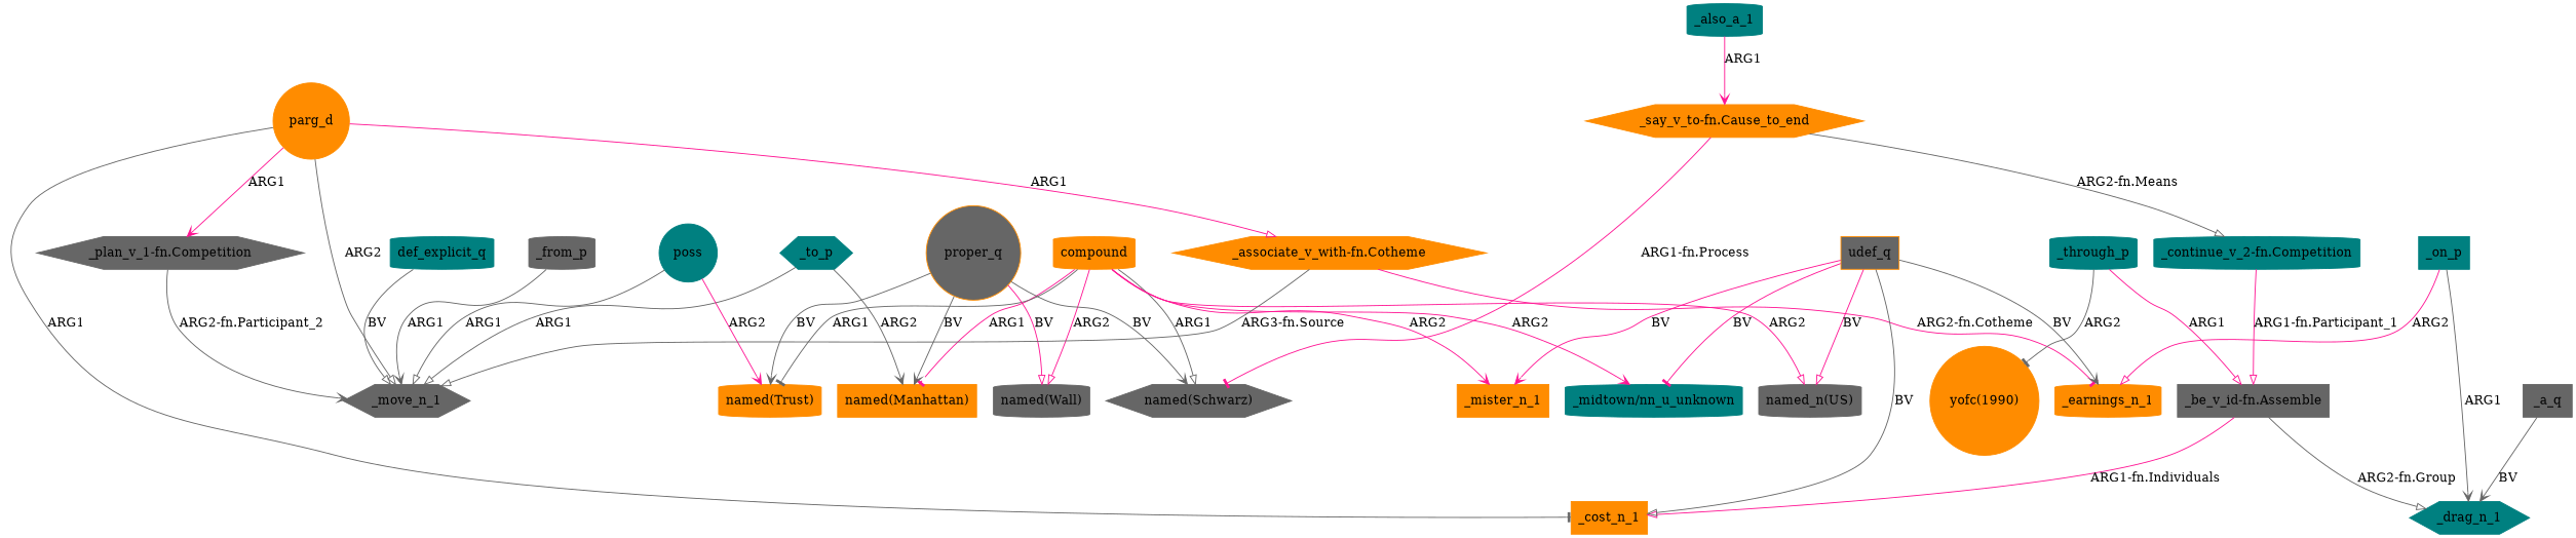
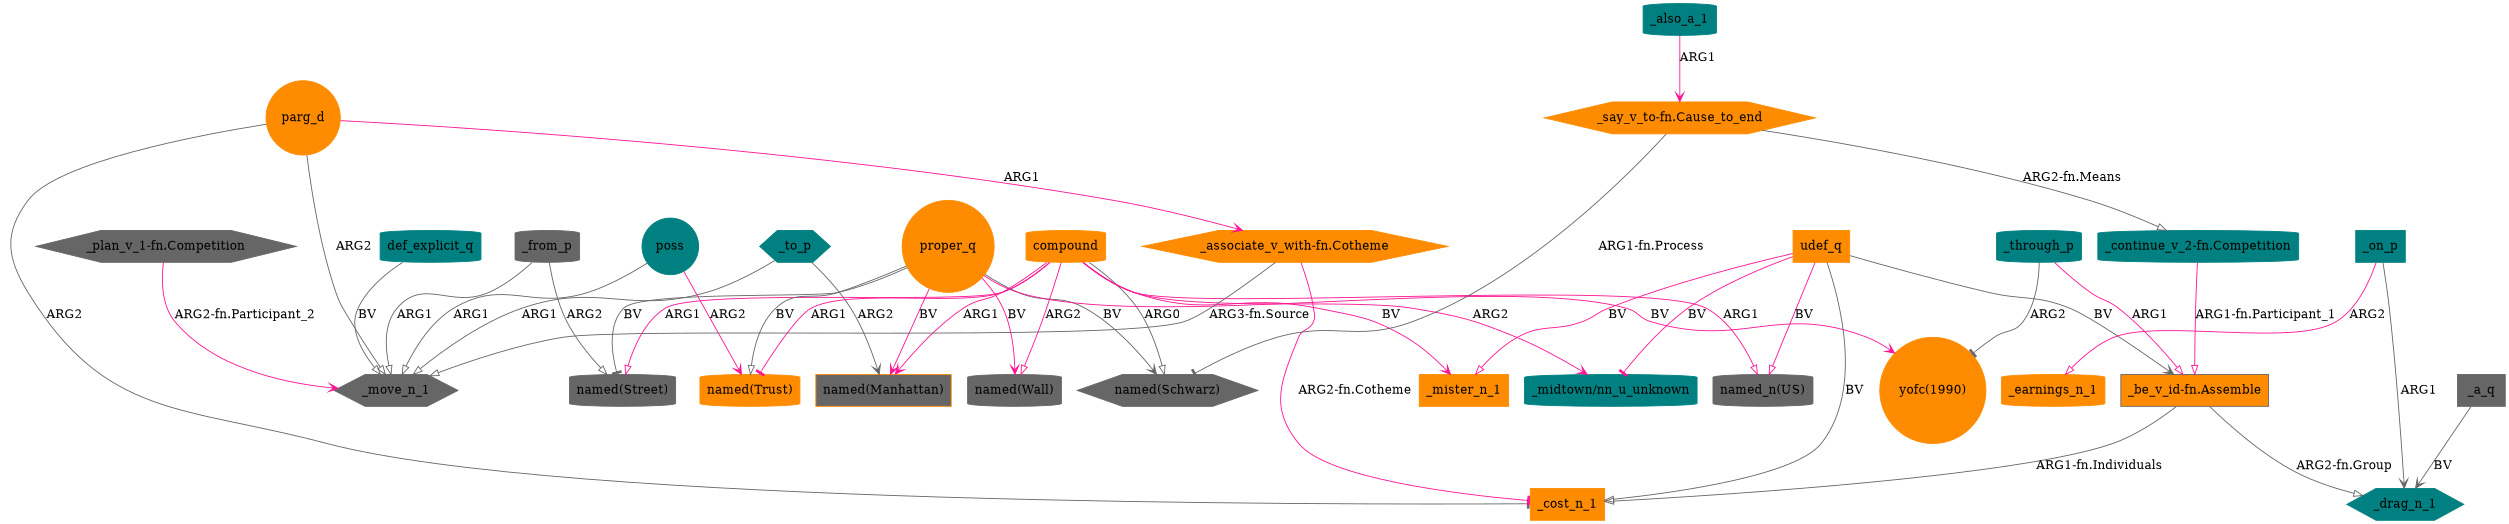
  digraph {
    node [color=darkorange shape=cylinder style=filled]
    edge [arrowhead=onormal color=gray40]
    _to_p [color=teal shape=hexagon]
-   "named(Manhattan)" [shape=box]
+   "named(Manhattan)" [shape=box fillcolor=gray40]
    _move_n_1 [color=gray40 shape=hexagon]
    _from_p [color=gray40]
+   "named(Street)" [color=gray40]
    compound
    _mister_n_1 [shape=box]
    "named(Trust)"
    "named(Schwarz)" [color=gray40 shape=hexagon]
    "named(Wall)" [color=gray40]
    "_midtown/nn_u_unknown" [color=teal]
    "named_n(US)" [color=gray40]
-   proper_q [shape=circle fillcolor=gray40]
+   proper_q [shape=circle]
    "yofc(1990)" [shape=circle]
    poss [color=teal shape=circle]
    parg_d [shape=circle]
    "_plan_v_1-fn.Competition" [color=gray40 shape=hexagon]
    _cost_n_1 [shape=box]
    "_associate_v_with-fn.Cotheme" [shape=hexagon]
    "_continue_v_2-fn.Competition" [color=teal]
-   "_be_v_id-fn.Assemble" [color=gray40 shape=box]
+   "_be_v_id-fn.Assemble" [color=gray40 shape=box fillcolor=darkorange]
    _drag_n_1 [color=teal shape=hexagon]
    _a_q [color=gray40 shape=box]
-   udef_q [shape=box fillcolor=gray40]
+   udef_q [shape=box]
    _earnings_n_1
    _also_a_1 [color=teal]
    "_say_v_to-fn.Cause_to_end" [shape=hexagon]
    _through_p [color=teal]
    _on_p [color=teal shape=box]
    def_explicit_q [color=teal]
    _to_p -> "named(Manhattan)" [arrowhead=vee label=ARG2]
    _to_p -> _move_n_1 [label=ARG1]
-   _from_p -> _move_n_1 [arrowhead=vee label=ARG1]
-   compound -> "named(Manhattan)" [arrowhead=tee color=deeppink label=ARG1]
-   compound -> _mister_n_1 [arrowhead=vee color=deeppink label=ARG2]
-   compound -> "named(Trust)" [arrowhead=tee label=ARG1]
-   compound -> "named(Schwarz)" [label=ARG1]
+   _from_p -> _move_n_1 [label=ARG1]
+   _from_p -> "named(Street)" [label=ARG2]
+   compound -> "named(Manhattan)" [arrowhead=vee color=deeppink label=ARG1]
+   compound -> "named(Street)" [color=deeppink label=ARG1]
+   compound -> _mister_n_1 [arrowhead=vee color=deeppink label=BV]
+   compound -> "named(Trust)" [arrowhead=tee color=deeppink label=ARG1]
+   compound -> "named(Schwarz)" [label=ARG0]
    compound -> "named(Wall)" [color=deeppink label=ARG2]
    compound -> "_midtown/nn_u_unknown" [arrowhead=vee color=deeppink label=ARG2]
-   compound -> "named_n(US)" [color=deeppink label=ARG2]
-   proper_q -> "named(Manhattan)" [arrowhead=vee label=BV]
-   proper_q -> "named(Trust)" [arrowhead=vee label=BV]
+   compound -> "named_n(US)" [color=deeppink label=ARG1]
+   proper_q -> "named(Manhattan)" [arrowhead=vee color=deeppink label=BV]
+   proper_q -> "named(Street)" [arrowhead=tee label=BV]
+   proper_q -> "named(Trust)" [label=BV]
    proper_q -> "named(Schwarz)" [arrowhead=vee label=BV]
-   proper_q -> "named(Wall)" [color=deeppink label=BV]
+   proper_q -> "named(Wall)" [arrowhead=vee color=deeppink label=BV]
+   proper_q -> "yofc(1990)" [arrowhead=vee color=deeppink label=BV]
    poss -> _move_n_1 [label=ARG1]
    poss -> "named(Trust)" [arrowhead=vee color=deeppink label=ARG2]
    parg_d -> _move_n_1 [label=ARG2]
-   parg_d -> "_plan_v_1-fn.Competition" [arrowhead=vee color=deeppink label=ARG1]
-   parg_d -> _cost_n_1 [arrowhead=tee label=ARG1]
-   parg_d -> "_associate_v_with-fn.Cotheme" [color=deeppink label=ARG1]
-   "_plan_v_1-fn.Competition" -> _move_n_1 [arrowhead=vee label="ARG2-fn.Participant_2"]
+   parg_d -> _cost_n_1 [arrowhead=tee label=ARG2]
+   parg_d -> "_associate_v_with-fn.Cotheme" [arrowhead=vee color=deeppink label=ARG1]
+   "_plan_v_1-fn.Competition" -> _move_n_1 [arrowhead=vee color=deeppink label="ARG2-fn.Participant_2"]
    "_associate_v_with-fn.Cotheme" -> _move_n_1 [label="ARG3-fn.Source"]
-   "_associate_v_with-fn.Cotheme" -> _earnings_n_1 [arrowhead=tee color=deeppink label="ARG2-fn.Cotheme"]
+   "_associate_v_with-fn.Cotheme" -> _cost_n_1 [arrowhead=tee color=deeppink label="ARG2-fn.Cotheme"]
    "_continue_v_2-fn.Competition" -> "_be_v_id-fn.Assemble" [color=deeppink label="ARG1-fn.Participant_1"]
-   "_be_v_id-fn.Assemble" -> _cost_n_1 [color=deeppink label="ARG1-fn.Individuals"]
+   "_be_v_id-fn.Assemble" -> _cost_n_1 [label="ARG1-fn.Individuals"]
    "_be_v_id-fn.Assemble" -> _drag_n_1 [label="ARG2-fn.Group"]
    _a_q -> _drag_n_1 [arrowhead=vee label=BV]
-   udef_q -> _mister_n_1 [arrowhead=vee color=deeppink label=BV]
+   udef_q -> _mister_n_1 [color=deeppink label=BV]
    udef_q -> "_midtown/nn_u_unknown" [arrowhead=tee color=deeppink label=BV]
    udef_q -> "named_n(US)" [color=deeppink label=BV]
    udef_q -> _cost_n_1 [label=BV]
-   udef_q -> _earnings_n_1 [arrowhead=vee label=BV]
+   udef_q -> "_be_v_id-fn.Assemble" [arrowhead=vee label=BV]
    _also_a_1 -> "_say_v_to-fn.Cause_to_end" [arrowhead=vee color=deeppink label=ARG1]
-   "_say_v_to-fn.Cause_to_end" -> "named(Schwarz)" [arrowhead=tee color=deeppink label="ARG1-fn.Process"]
+   "_say_v_to-fn.Cause_to_end" -> "named(Schwarz)" [arrowhead=tee label="ARG1-fn.Process"]
    "_say_v_to-fn.Cause_to_end" -> "_continue_v_2-fn.Competition" [label="ARG2-fn.Means"]
    _through_p -> "yofc(1990)" [arrowhead=tee label=ARG2]
    _through_p -> "_be_v_id-fn.Assemble" [color=deeppink label=ARG1]
    _on_p -> _drag_n_1 [arrowhead=vee label=ARG1]
    _on_p -> _earnings_n_1 [color=deeppink label=ARG2]
    def_explicit_q -> _move_n_1 [label=BV]
  }
